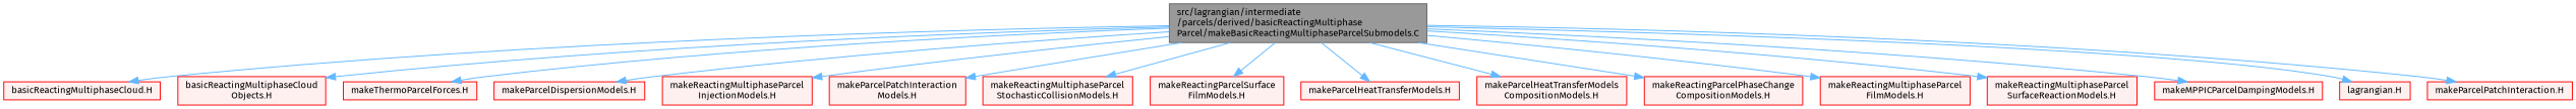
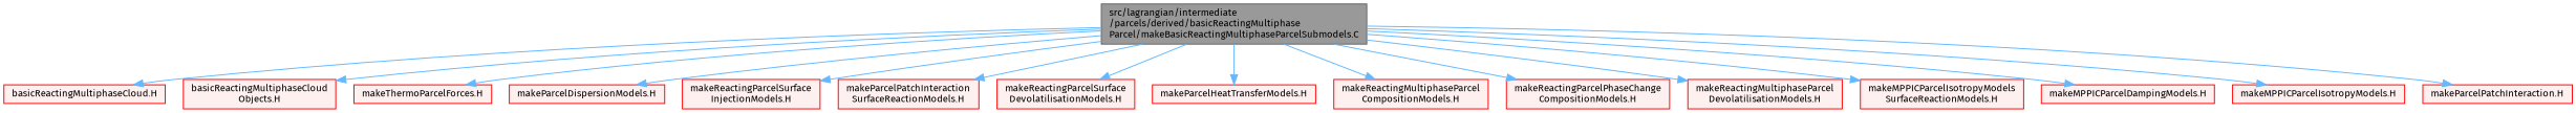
  digraph {
    fontname="Fira Sans"
    node [color=red fillcolor="#FFF0F0" fontname="Fira Sans" fontsize=10 shape=box style=filled]
    edge [color=steelblue1 fontname="Fira Sans" fontsize=10 labelfontname=Helvetica labelfontsize=10 style=solid]
    n1 [color=gray40 fillcolor=grey60 fontcolor=black height=0.2 label="src/lagrangian/intermediate\l/parcels/derived/basicReactingMultiphase\lParcel/makeBasicReactingMultiphaseParcelSubmodels.C" width=0.4]
    n2 [height=0.2 label="basicReactingMultiphaseCloud.H" width=0.4]
    n3 [height=0.2 label="basicReactingMultiphaseCloud\lObjects.H" width=0.4]
    n4 [height=0.2 label="makeThermoParcelForces.H" width=0.4]
    n5 [height=0.2 label="makeParcelDispersionModels.H" width=0.4]
-   n6 [height=0.2 label="makeReactingMultiphaseParcel\lInjectionModels.H" width=0.4]
-   n7 [height=0.2 label="makeParcelPatchInteraction\lModels.H" width=0.4]
-   n8 [height=0.2 label="makeReactingMultiphaseParcel\lStochasticCollisionModels.H" width=0.4]
-   n9 [height=0.2 label="makeReactingParcelSurface\lFilmModels.H" width=0.4]
+   n6 [height=0.2 label="makeReactingParcelSurface\lInjectionModels.H" width=0.4]
+   n7 [height=0.2 label="makeParcelPatchInteraction\lSurfaceReactionModels.H" width=0.4]
+   n9 [height=0.2 label="makeReactingParcelSurface\lDevolatilisationModels.H" width=0.4]
    n10 [height=0.2 label="makeParcelHeatTransferModels.H" width=0.4]
-   n11 [height=0.2 label="makeParcelHeatTransferModels\lCompositionModels.H" width=0.4]
+   n11 [height=0.2 label="makeReactingMultiphaseParcel\lCompositionModels.H" width=0.4]
    n12 [height=0.2 label="makeReactingParcelPhaseChange\lCompositionModels.H" width=0.4]
-   n13 [height=0.2 label="makeReactingMultiphaseParcel\lFilmModels.H" width=0.4]
-   n14 [height=0.2 label="makeReactingMultiphaseParcel\lSurfaceReactionModels.H" width=0.4]
+   n13 [height=0.2 label="makeReactingMultiphaseParcel\lDevolatilisationModels.H" width=0.4]
+   n14 [height=0.2 label="makeMPPICParcelIsotropyModels\lSurfaceReactionModels.H" width=0.4]
    n15 [height=0.2 label="makeMPPICParcelDampingModels.H" width=0.4]
-   n16 [height=0.2 label="lagrangian.H" width=0.4]
+   n16 [height=0.2 label="makeMPPICParcelIsotropyModels.H" width=0.4]
    n17 [height=0.2 label="makeParcelPatchInteraction.H" width=0.4]
    n1 -> n2
    n1 -> n3
    n1 -> n4
    n1 -> n5
    n1 -> n6
    n1 -> n7
-   n1 -> n8
    n1 -> n9
    n1 -> n10
    n1 -> n11
    n1 -> n12
    n1 -> n13
    n1 -> n14
    n1 -> n15
    n1 -> n16
    n1 -> n17
  }
